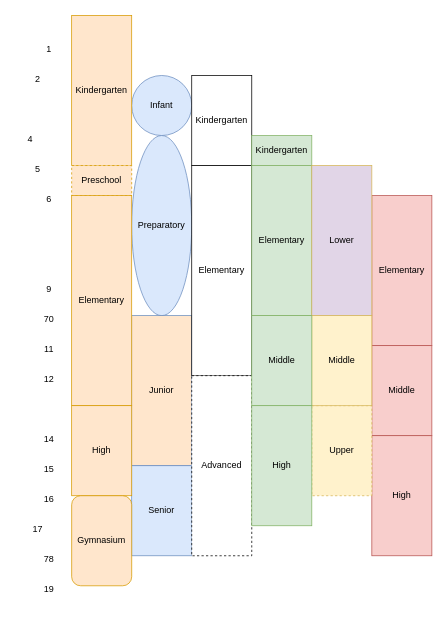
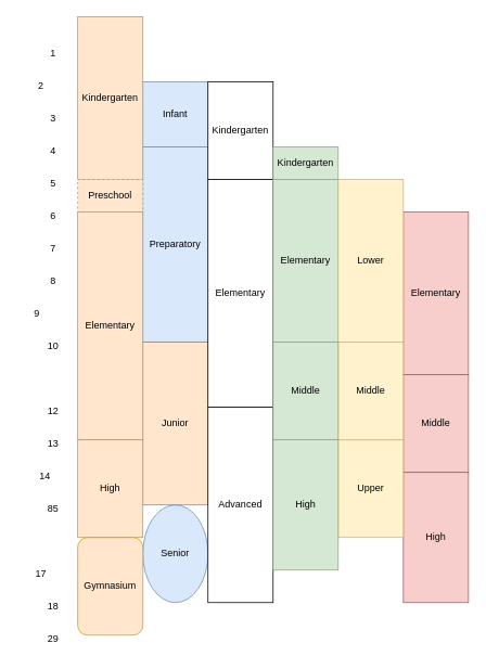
  <mxCell id="0" />
  <mxCell id="1" parent="0" />
  <mxCell id="2" value="1" style="text;html=1;strokeColor=none;fillColor=none;align=center;verticalAlign=middle;whiteSpace=wrap;rounded=0;" parent="1" vertex="1"><mxGeometry x="35" y="50" width="60" height="30" as="geometry" /></mxCell>
  <mxCell id="3" value="2" style="text;html=1;strokeColor=none;fillColor=none;align=center;verticalAlign=middle;whiteSpace=wrap;rounded=0;" parent="1" vertex="1"><mxGeometry x="20" y="90" width="60" height="30" as="geometry" /></mxCell>
- <mxCell id="5" value="4" style="text;html=1;strokeColor=none;fillColor=none;align=center;verticalAlign=middle;whiteSpace=wrap;rounded=0;" parent="1" vertex="1"><mxGeometry x="10" y="170" width="60" height="30" as="geometry" /></mxCell>
- <mxCell id="6" value="5" style="text;html=1;strokeColor=none;fillColor=none;align=center;verticalAlign=middle;whiteSpace=wrap;rounded=0;" parent="1" vertex="1"><mxGeometry x="20" y="210" width="60" height="30" as="geometry" /></mxCell>
+ <mxCell id="4" value="3" style="text;html=1;strokeColor=none;fillColor=none;align=center;verticalAlign=middle;whiteSpace=wrap;rounded=0;" parent="1" vertex="1"><mxGeometry x="35" y="130" width="60" height="30" as="geometry" /></mxCell>
+ <mxCell id="5" value="4" style="text;html=1;strokeColor=none;fillColor=none;align=center;verticalAlign=middle;whiteSpace=wrap;rounded=0;" parent="1" vertex="1"><mxGeometry x="35" y="170" width="60" height="30" as="geometry" /></mxCell>
+ <mxCell id="6" value="5" style="text;html=1;strokeColor=none;fillColor=none;align=center;verticalAlign=middle;whiteSpace=wrap;rounded=0;" parent="1" vertex="1"><mxGeometry x="35" y="210" width="60" height="30" as="geometry" /></mxCell>
  <mxCell id="7" value="6" style="text;html=1;strokeColor=none;fillColor=none;align=center;verticalAlign=middle;whiteSpace=wrap;rounded=0;" parent="1" vertex="1"><mxGeometry x="35" y="250" width="60" height="30" as="geometry" /></mxCell>
- <mxCell id="10" value="9" style="text;html=1;strokeColor=none;fillColor=none;align=center;verticalAlign=middle;whiteSpace=wrap;rounded=0;" parent="1" vertex="1"><mxGeometry x="35" y="370" width="60" height="30" as="geometry" /></mxCell>
- <mxCell id="11" value="70" style="text;html=1;strokeColor=none;fillColor=none;align=center;verticalAlign=middle;whiteSpace=wrap;rounded=0;" parent="1" vertex="1"><mxGeometry x="35" y="410" width="60" height="30" as="geometry" /></mxCell>
- <mxCell id="12" value="11" style="text;html=1;strokeColor=none;fillColor=none;align=center;verticalAlign=middle;whiteSpace=wrap;rounded=0;" parent="1" vertex="1"><mxGeometry x="35" y="450" width="60" height="30" as="geometry" /></mxCell>
+ <mxCell id="8" value="7" style="text;html=1;strokeColor=none;fillColor=none;align=center;verticalAlign=middle;whiteSpace=wrap;rounded=0;" parent="1" vertex="1"><mxGeometry x="35" y="290" width="60" height="30" as="geometry" /></mxCell>
+ <mxCell id="9" value="8" style="text;html=1;strokeColor=none;fillColor=none;align=center;verticalAlign=middle;whiteSpace=wrap;rounded=0;" parent="1" vertex="1"><mxGeometry x="35" y="330" width="60" height="30" as="geometry" /></mxCell>
+ <mxCell id="10" value="9" style="text;html=1;strokeColor=none;fillColor=none;align=center;verticalAlign=middle;whiteSpace=wrap;rounded=0;" parent="1" vertex="1"><mxGeometry x="15" y="370" width="60" height="30" as="geometry" /></mxCell>
+ <mxCell id="11" value="10" style="text;html=1;strokeColor=none;fillColor=none;align=center;verticalAlign=middle;whiteSpace=wrap;rounded=0;" parent="1" vertex="1"><mxGeometry x="35" y="410" width="60" height="30" as="geometry" /></mxCell>
  <mxCell id="13" value="12" style="text;html=1;strokeColor=none;fillColor=none;align=center;verticalAlign=middle;whiteSpace=wrap;rounded=0;" parent="1" vertex="1"><mxGeometry x="35" y="500" width="60" height="10" as="geometry" /></mxCell>
- <mxCell id="15" value="14" style="text;html=1;strokeColor=none;fillColor=none;align=center;verticalAlign=middle;whiteSpace=wrap;rounded=0;" parent="1" vertex="1"><mxGeometry x="35" y="570" width="60" height="30" as="geometry" /></mxCell>
- <mxCell id="16" value="15" style="text;html=1;strokeColor=none;fillColor=none;align=center;verticalAlign=middle;whiteSpace=wrap;rounded=0;" parent="1" vertex="1"><mxGeometry x="35" y="610" width="60" height="30" as="geometry" /></mxCell>
- <mxCell id="17" value="16" style="text;html=1;strokeColor=none;fillColor=none;align=center;verticalAlign=middle;whiteSpace=wrap;rounded=0;" parent="1" vertex="1"><mxGeometry x="35" y="650" width="60" height="30" as="geometry" /></mxCell>
+ <mxCell id="14" value="13" style="text;html=1;strokeColor=none;fillColor=none;align=center;verticalAlign=middle;whiteSpace=wrap;rounded=0;" parent="1" vertex="1"><mxGeometry x="35" y="530" width="60" height="30" as="geometry" /></mxCell>
+ <mxCell id="15" value="14" style="text;html=1;strokeColor=none;fillColor=none;align=center;verticalAlign=middle;whiteSpace=wrap;rounded=0;" parent="1" vertex="1"><mxGeometry x="25" y="570" width="60" height="30" as="geometry" /></mxCell>
+ <mxCell id="16" value="85" style="text;html=1;strokeColor=none;fillColor=none;align=center;verticalAlign=middle;whiteSpace=wrap;rounded=0;" parent="1" vertex="1"><mxGeometry x="35" y="610" width="60" height="30" as="geometry" /></mxCell>
  <mxCell id="18" value="17" style="text;html=1;strokeColor=none;fillColor=none;align=center;verticalAlign=middle;whiteSpace=wrap;rounded=0;" parent="1" vertex="1"><mxGeometry x="20" y="690" width="60" height="30" as="geometry" /></mxCell>
- <mxCell id="19" value="78" style="text;html=1;strokeColor=none;fillColor=none;align=center;verticalAlign=middle;whiteSpace=wrap;rounded=0;" parent="1" vertex="1"><mxGeometry x="35" y="730" width="60" height="30" as="geometry" /></mxCell>
- <mxCell id="20" value="Infant" style="ellipse;whiteSpace=wrap;html=1;fillColor=#dae8fc;strokeColor=#6c8ebf;" parent="1" vertex="1"><mxGeometry x="175" y="100" width="80" height="80" as="geometry" /></mxCell>
- <mxCell id="21" value="Preparatory" style="ellipse;whiteSpace=wrap;html=1;fillColor=#dae8fc;strokeColor=#6c8ebf;" parent="1" vertex="1"><mxGeometry x="175" y="180" width="80" height="240" as="geometry" /></mxCell>
+ <mxCell id="19" value="18" style="text;html=1;strokeColor=none;fillColor=none;align=center;verticalAlign=middle;whiteSpace=wrap;rounded=0;" parent="1" vertex="1"><mxGeometry x="35" y="730" width="60" height="30" as="geometry" /></mxCell>
+ <mxCell id="20" value="Infant" style="rounded=0;whiteSpace=wrap;html=1;fillColor=#dae8fc;strokeColor=#6c8ebf;" parent="1" vertex="1"><mxGeometry x="175" y="100" width="80" height="80" as="geometry" /></mxCell>
+ <mxCell id="21" value="Preparatory" style="rounded=0;whiteSpace=wrap;html=1;fillColor=#dae8fc;strokeColor=#6c8ebf;" parent="1" vertex="1"><mxGeometry x="175" y="180" width="80" height="240" as="geometry" /></mxCell>
  <mxCell id="22" value="Junior" style="rounded=0;whiteSpace=wrap;html=1;fillColor=#ffe6cc;strokeColor=#6c8ebf;" parent="1" vertex="1"><mxGeometry x="175" y="420" width="80" height="200" as="geometry" /></mxCell>
- <mxCell id="23" value="Senior" style="rounded=0;whiteSpace=wrap;html=1;fillColor=#dae8fc;strokeColor=#6c8ebf;" parent="1" vertex="1"><mxGeometry x="175" y="620" width="80" height="120" as="geometry" /></mxCell>
+ <mxCell id="23" value="Senior" style="ellipse;whiteSpace=wrap;html=1;fillColor=#dae8fc;strokeColor=#6c8ebf;" parent="1" vertex="1"><mxGeometry x="175" y="620" width="80" height="120" as="geometry" /></mxCell>
  <mxCell id="24" value="Kindergarten" style="rounded=0;whiteSpace=wrap;html=1;" parent="1" vertex="1"><mxGeometry x="255" y="100" width="80" height="120" as="geometry" /></mxCell>
  <mxCell id="25" value="Elementary" style="rounded=0;whiteSpace=wrap;html=1;" parent="1" vertex="1"><mxGeometry x="255" y="220" width="80" height="280" as="geometry" /></mxCell>
- <mxCell id="26" value="Advanced" style="rounded=0;whiteSpace=wrap;html=1;dashed=1;" parent="1" vertex="1"><mxGeometry x="255" y="500" width="80" height="240" as="geometry" /></mxCell>
+ <mxCell id="26" value="Advanced" style="rounded=0;whiteSpace=wrap;html=1;" parent="1" vertex="1"><mxGeometry x="255" y="500" width="80" height="240" as="geometry" /></mxCell>
  <mxCell id="27" value="Elementary" style="rounded=0;whiteSpace=wrap;html=1;fillColor=#f8cecc;strokeColor=#b85450;" parent="1" vertex="1"><mxGeometry x="495" y="260" width="80" height="200" as="geometry" /></mxCell>
  <mxCell id="28" value="Middle" style="rounded=0;whiteSpace=wrap;html=1;fillColor=#f8cecc;strokeColor=#b85450;" parent="1" vertex="1"><mxGeometry x="495" y="460" width="80" height="120" as="geometry" /></mxCell>
  <mxCell id="29" value="High" style="rounded=0;whiteSpace=wrap;html=1;fillColor=#f8cecc;strokeColor=#b85450;" parent="1" vertex="1"><mxGeometry x="495" y="580" width="80" height="160" as="geometry" /></mxCell>
  <mxCell id="30" value="Kindergarten" style="rounded=0;whiteSpace=wrap;html=1;fillColor=#d5e8d4;strokeColor=#82b366;" parent="1" vertex="1"><mxGeometry x="335" y="180" width="80" height="40" as="geometry" /></mxCell>
  <mxCell id="31" value="Elementary" style="rounded=0;whiteSpace=wrap;html=1;fillColor=#d5e8d4;strokeColor=#82b366;" parent="1" vertex="1"><mxGeometry x="335" y="220" width="80" height="200" as="geometry" /></mxCell>
- <mxCell id="32" value="Upper" style="rounded=0;whiteSpace=wrap;html=1;fillColor=#fff2cc;strokeColor=#d6b656;dashed=1;" parent="1" vertex="1"><mxGeometry x="415" y="540" width="80" height="120" as="geometry" /></mxCell>
+ <mxCell id="32" value="Upper" style="rounded=0;whiteSpace=wrap;html=1;fillColor=#fff2cc;strokeColor=#d6b656;" parent="1" vertex="1"><mxGeometry x="415" y="540" width="80" height="120" as="geometry" /></mxCell>
  <mxCell id="33" value="Middle" style="rounded=0;whiteSpace=wrap;html=1;fillColor=#fff2cc;strokeColor=#d6b656;" parent="1" vertex="1"><mxGeometry x="415" y="420" width="80" height="120" as="geometry" /></mxCell>
- <mxCell id="34" value="Lower" style="rounded=0;whiteSpace=wrap;html=1;fillColor=#e1d5e7;strokeColor=#d6b656;" parent="1" vertex="1"><mxGeometry x="415" y="220" width="80" height="200" as="geometry" /></mxCell>
+ <mxCell id="34" value="Lower" style="rounded=0;whiteSpace=wrap;html=1;fillColor=#fff2cc;strokeColor=#d6b656;" parent="1" vertex="1"><mxGeometry x="415" y="220" width="80" height="200" as="geometry" /></mxCell>
  <mxCell id="35" value="Middle" style="rounded=0;whiteSpace=wrap;html=1;fillColor=#d5e8d4;strokeColor=#82b366;" parent="1" vertex="1"><mxGeometry x="335" y="420" width="80" height="120" as="geometry" /></mxCell>
  <mxCell id="36" value="High" style="rounded=0;whiteSpace=wrap;html=1;fillColor=#d5e8d4;strokeColor=#82b366;" parent="1" vertex="1"><mxGeometry x="335" y="540" width="80" height="160" as="geometry" /></mxCell>
  <mxCell id="37" value="Kindergarten" style="rounded=0;whiteSpace=wrap;html=1;fillColor=#ffe6cc;strokeColor=#d79b00;" parent="1" vertex="1"><mxGeometry x="95" y="20" width="80" height="200" as="geometry" /></mxCell>
  <mxCell id="38" value="Preschool" style="rounded=0;whiteSpace=wrap;html=1;fillColor=#ffe6cc;strokeColor=#d79b00;dashed=1;" parent="1" vertex="1"><mxGeometry x="95" y="220" width="80" height="40" as="geometry" /></mxCell>
  <mxCell id="39" value="Elementary" style="rounded=0;whiteSpace=wrap;html=1;fillColor=#ffe6cc;strokeColor=#d79b00;" parent="1" vertex="1"><mxGeometry x="95" y="260" width="80" height="280" as="geometry" /></mxCell>
  <mxCell id="40" value="High" style="rounded=0;whiteSpace=wrap;html=1;fillColor=#ffe6cc;strokeColor=#d79b00;" parent="1" vertex="1"><mxGeometry x="95" y="540" width="80" height="120" as="geometry" /></mxCell>
  <mxCell id="41" value="Gymnasium" style="whiteSpace=wrap;html=1;fillColor=#ffe6cc;strokeColor=#d79b00;rounded=1;" parent="1" vertex="1"><mxGeometry x="95" y="660" width="80" height="120" as="geometry" /></mxCell>
- <mxCell id="42" value="19" style="text;html=1;strokeColor=none;fillColor=none;align=center;verticalAlign=middle;whiteSpace=wrap;rounded=0;" parent="1" vertex="1"><mxGeometry x="35" y="770" width="60" height="30" as="geometry" /></mxCell>
+ <mxCell id="42" value="29" style="text;html=1;strokeColor=none;fillColor=none;align=center;verticalAlign=middle;whiteSpace=wrap;rounded=0;" parent="1" vertex="1"><mxGeometry x="35" y="770" width="60" height="30" as="geometry" /></mxCell>
